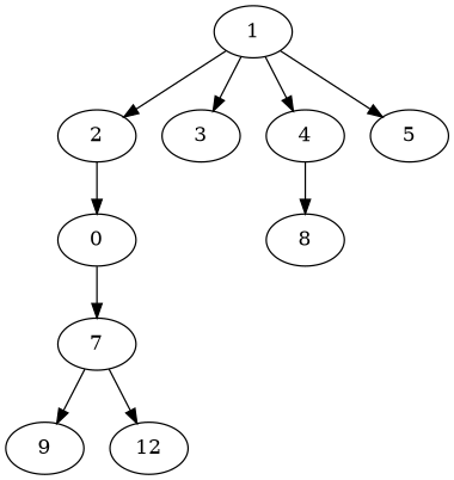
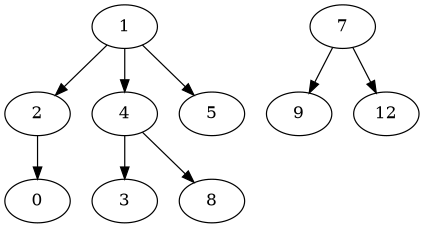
  digraph {
    node [alpha=0.18]
    1
    2
    3 [alpha=0.10]
    4 [alpha=0.11]
    5 [alpha=0.15]
    n6 [alpha=0.00 label=0]
    8 [alpha=0.10]
    7 [alpha=0.03]
    9 [alpha=0.14]
    n10 [alpha=0.17 label=12]
    1 -> 2
-   1 -> 3
+   4 -> 3
    1 -> 4
    1 -> 5
    2 -> n6
    4 -> 8
-   n6 -> 7
    7 -> 9
    7 -> n10
  }
